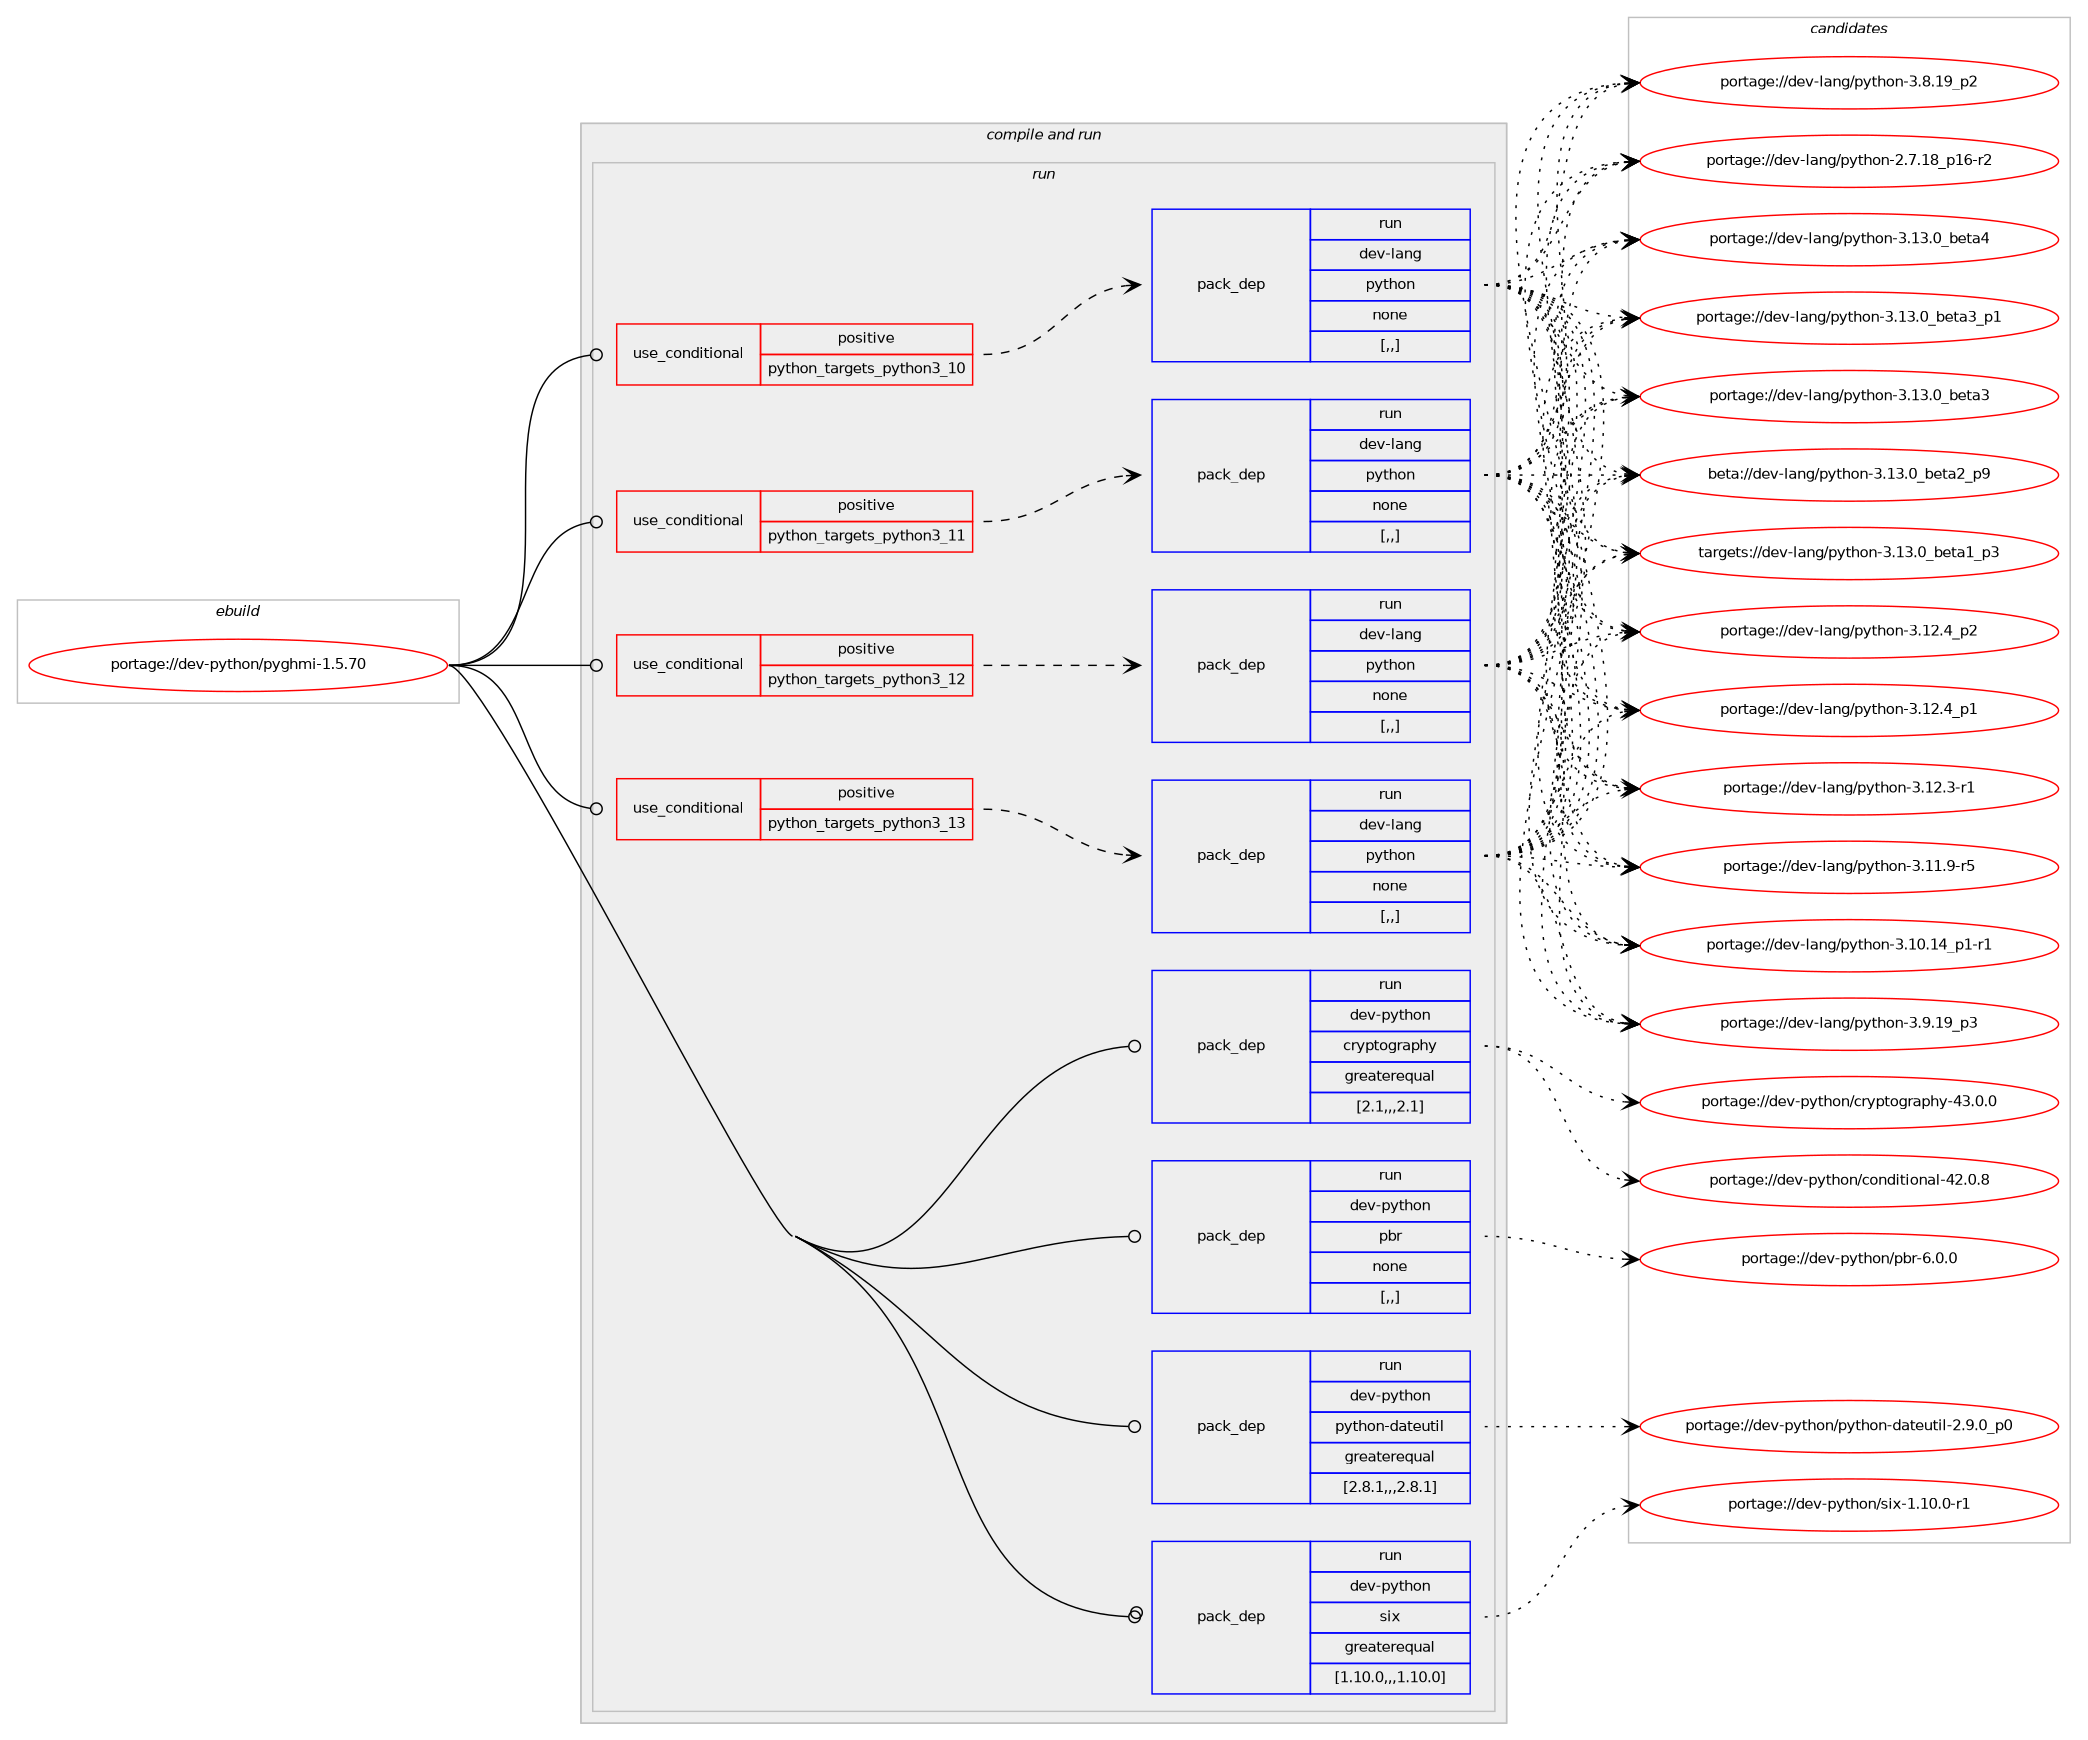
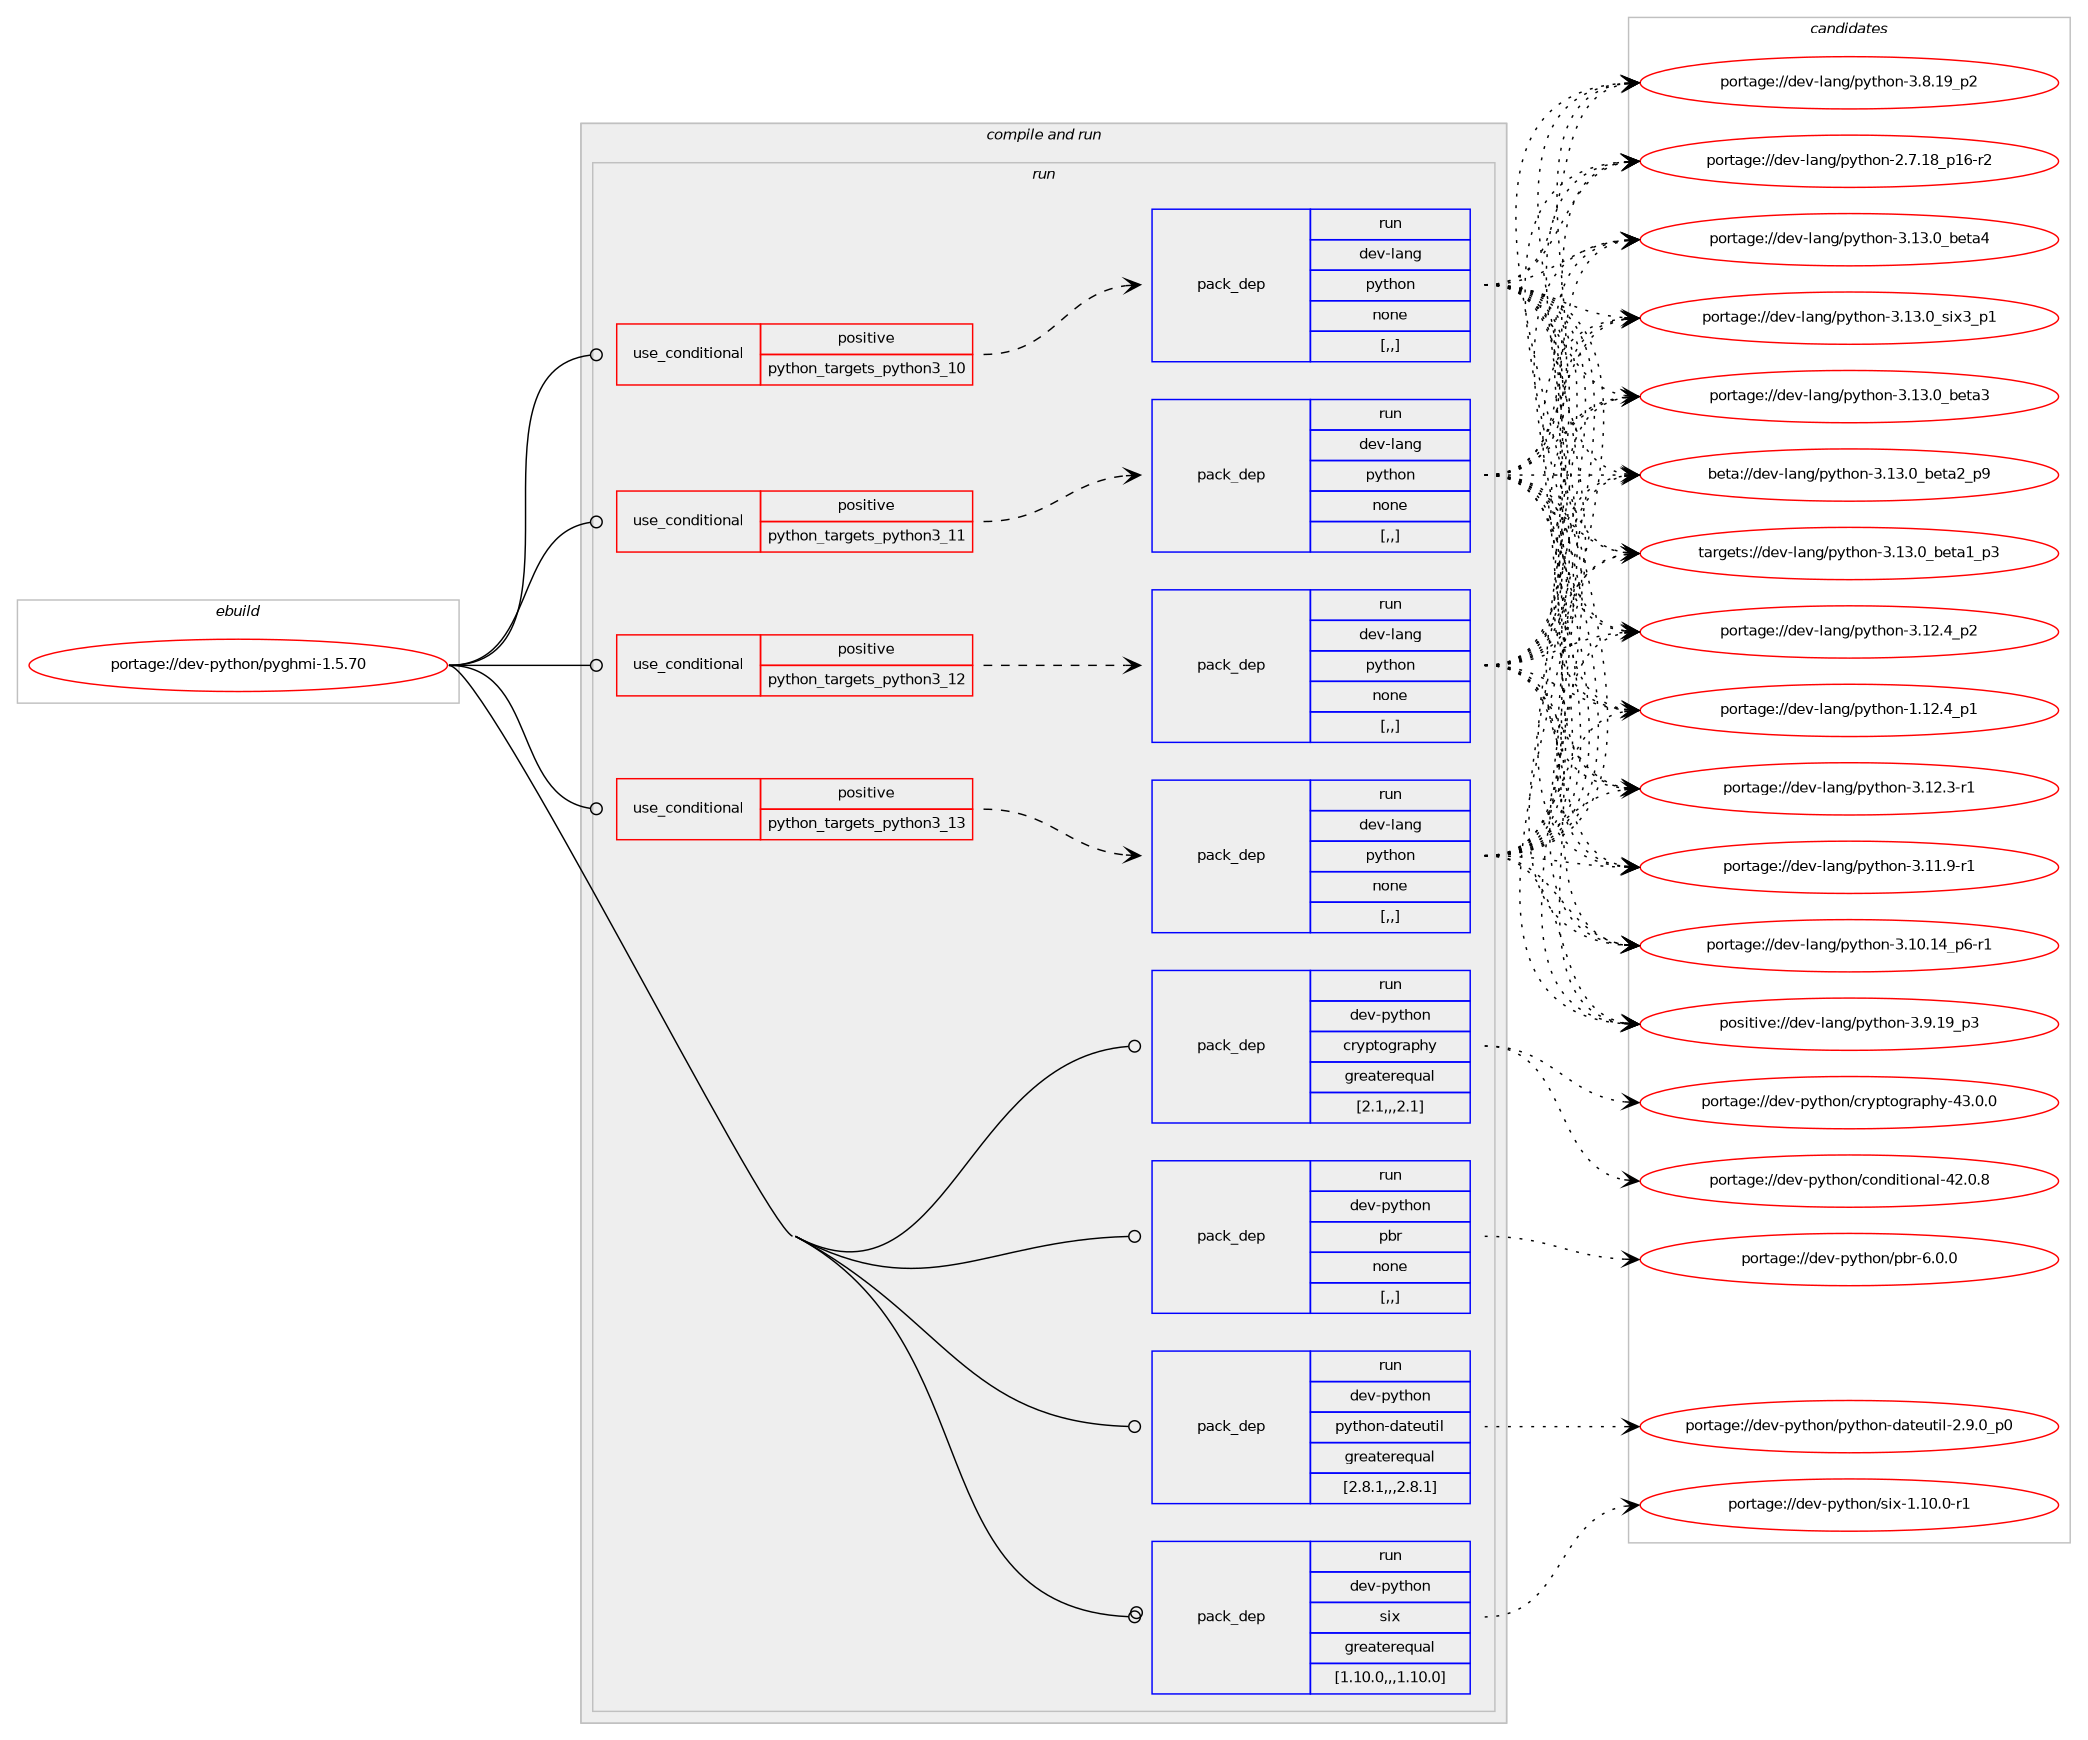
  digraph {
    compound=true
    concentrate=true
    fontname=Helvetica
    fontsize=10
    newrank=true
    rankdir=LR
    ranksep=1.5
    node [color=red fontname=Helvetica fontsize=10]
    edge [arrowhead=vee headport=w style=dotted tailport=e weight=100]
    n1 [label="portage://dev-python/pyghmi-1.5.70" width=4]
    n2 [color=blue label=<<TABLE BORDER="0" CELLBORDER="1" CELLSPACING="0" CELLPADDING="4" WIDTH="220"><TR><TD ROWSPAN="6" CELLPADDING="30">pack_dep</TD></TR><TR><TD WIDTH="110">run</TD></TR><TR><TD>dev-lang</TD></TR><TR><TD>python</TD></TR><TR><TD>none</TD></TR><TR><TD>[,,]</TD></TR></TABLE>> shape=none]
    n3 [label=<<TABLE BORDER="0" CELLBORDER="1" CELLSPACING="0" CELLPADDING="4"><TR><TD ROWSPAN="3" CELLPADDING="10">use_conditional</TD></TR><TR><TD>positive</TD></TR><TR><TD>python_targets_python3_10</TD></TR></TABLE>> shape=none]
    n4 [color=blue label=<<TABLE BORDER="0" CELLBORDER="1" CELLSPACING="0" CELLPADDING="4" WIDTH="220"><TR><TD ROWSPAN="6" CELLPADDING="30">pack_dep</TD></TR><TR><TD WIDTH="110">run</TD></TR><TR><TD>dev-lang</TD></TR><TR><TD>python</TD></TR><TR><TD>none</TD></TR><TR><TD>[,,]</TD></TR></TABLE>> shape=none]
    n5 [label=<<TABLE BORDER="0" CELLBORDER="1" CELLSPACING="0" CELLPADDING="4"><TR><TD ROWSPAN="3" CELLPADDING="10">use_conditional</TD></TR><TR><TD>positive</TD></TR><TR><TD>python_targets_python3_11</TD></TR></TABLE>> shape=none]
    n6 [color=blue label=<<TABLE BORDER="0" CELLBORDER="1" CELLSPACING="0" CELLPADDING="4" WIDTH="220"><TR><TD ROWSPAN="6" CELLPADDING="30">pack_dep</TD></TR><TR><TD WIDTH="110">run</TD></TR><TR><TD>dev-lang</TD></TR><TR><TD>python</TD></TR><TR><TD>none</TD></TR><TR><TD>[,,]</TD></TR></TABLE>> shape=none]
    n7 [label=<<TABLE BORDER="0" CELLBORDER="1" CELLSPACING="0" CELLPADDING="4"><TR><TD ROWSPAN="3" CELLPADDING="10">use_conditional</TD></TR><TR><TD>positive</TD></TR><TR><TD>python_targets_python3_12</TD></TR></TABLE>> shape=none]
    n8 [color=blue label=<<TABLE BORDER="0" CELLBORDER="1" CELLSPACING="0" CELLPADDING="4" WIDTH="220"><TR><TD ROWSPAN="6" CELLPADDING="30">pack_dep</TD></TR><TR><TD WIDTH="110">run</TD></TR><TR><TD>dev-lang</TD></TR><TR><TD>python</TD></TR><TR><TD>none</TD></TR><TR><TD>[,,]</TD></TR></TABLE>> shape=none]
    n9 [label=<<TABLE BORDER="0" CELLBORDER="1" CELLSPACING="0" CELLPADDING="4"><TR><TD ROWSPAN="3" CELLPADDING="10">use_conditional</TD></TR><TR><TD>positive</TD></TR><TR><TD>python_targets_python3_13</TD></TR></TABLE>> shape=none]
    n10 [color=blue label=<<TABLE BORDER="0" CELLBORDER="1" CELLSPACING="0" CELLPADDING="4" WIDTH="220"><TR><TD ROWSPAN="6" CELLPADDING="30">pack_dep</TD></TR><TR><TD WIDTH="110">run</TD></TR><TR><TD>dev-python</TD></TR><TR><TD>cryptography</TD></TR><TR><TD>greaterequal</TD></TR><TR><TD>[2.1,,,2.1]</TD></TR></TABLE>> shape=none]
    n11 [color=blue label=<<TABLE BORDER="0" CELLBORDER="1" CELLSPACING="0" CELLPADDING="4" WIDTH="220"><TR><TD ROWSPAN="6" CELLPADDING="30">pack_dep</TD></TR><TR><TD WIDTH="110">run</TD></TR><TR><TD>dev-python</TD></TR><TR><TD>pbr</TD></TR><TR><TD>none</TD></TR><TR><TD>[,,]</TD></TR></TABLE>> shape=none]
    n12 [color=blue label=<<TABLE BORDER="0" CELLBORDER="1" CELLSPACING="0" CELLPADDING="4" WIDTH="220"><TR><TD ROWSPAN="6" CELLPADDING="30">pack_dep</TD></TR><TR><TD WIDTH="110">run</TD></TR><TR><TD>dev-python</TD></TR><TR><TD>python-dateutil</TD></TR><TR><TD>greaterequal</TD></TR><TR><TD>[2.8.1,,,2.8.1]</TD></TR></TABLE>> shape=none]
    n13 [color=blue label=<<TABLE BORDER="0" CELLBORDER="1" CELLSPACING="0" CELLPADDING="4" WIDTH="220"><TR><TD ROWSPAN="6" CELLPADDING="30">pack_dep</TD></TR><TR><TD WIDTH="110">run</TD></TR><TR><TD>dev-python</TD></TR><TR><TD>six</TD></TR><TR><TD>greaterequal</TD></TR><TR><TD>[1.10.0,,,1.10.0]</TD></TR></TABLE>> shape=none]
    n14 [label="portage://dev-lang/python-3.13.0_beta4" width=4]
-   n15 [label="portage://dev-lang/python-3.13.0_beta3_p1" width=4]
+   n15 [label="portage://dev-lang/python-3.13.0_six3_p1" width=4]
    n16 [label="portage://dev-lang/python-3.13.0_beta3" width=4]
    n17 [label="beta://dev-lang/python-3.13.0_beta2_p9" width=4]
    n18 [label="targets://dev-lang/python-3.13.0_beta1_p3" width=4]
    n19 [label="portage://dev-lang/python-3.12.4_p2" width=4]
-   n20 [label="portage://dev-lang/python-3.12.4_p1" width=4]
+   n20 [label="portage://dev-lang/python-1.12.4_p1" width=4]
    n21 [label="portage://dev-lang/python-3.12.3-r1" width=4]
-   n22 [label="portage://dev-lang/python-3.11.9-r5" width=4]
-   n23 [label="portage://dev-lang/python-3.10.14_p1-r1" width=4]
-   n24 [label="portage://dev-lang/python-3.9.19_p3" width=4]
+   n22 [label="portage://dev-lang/python-3.11.9-r1" width=4]
+   n23 [label="portage://dev-lang/python-3.10.14_p6-r1" width=4]
+   n24 [label="positive://dev-lang/python-3.9.19_p3" width=4]
    n25 [label="portage://dev-lang/python-3.8.19_p2" width=4]
    n26 [label="portage://dev-lang/python-2.7.18_p16-r2" width=4]
    n27 [label="portage://dev-python/cryptography-43.0.0" width=4]
    n28 [label="portage://dev-python/conditional-42.0.8" width=4]
    n29 [label="portage://dev-python/python-dateutil-2.9.0_p0" width=4]
    n30 [label="portage://dev-python/pbr-6.0.0" width=4]
    n31 [label="portage://dev-python/six-1.10.0-r1" width=4]
    subgraph cluster_1 {
      color=gray
      label=<<i>ebuild</i>>
      n1
    }
    subgraph cluster_2 {
      color=gray
      label=<<i>dependencies</i>>
      subgraph cluster_3 {
        color=gray
        fillcolor="#eeeeee"
        label=<<i>compile</i>>
        style=filled
      }
      subgraph cluster_4 {
        color=gray
        fillcolor="#eeeeee"
        label=<<i>compile and run</i>>
        style=filled
      }
      subgraph cluster_5 {
        color=gray
        fillcolor="#eeeeee"
        label=<<i>run</i>>
        style=filled
        subgraph sub_6 {
          color=gray
          fillcolor="#eeeeee"
          label=<<i>run</i>>
          style=filled
          n3
          subgraph sub_7 {
            color=gray
            fillcolor="#eeeeee"
            label=<<i>run</i>>
            style=filled
            n2
          }
        }
        subgraph sub_8 {
          color=gray
          fillcolor="#eeeeee"
          label=<<i>run</i>>
          style=filled
          n5
          subgraph sub_9 {
            color=gray
            fillcolor="#eeeeee"
            label=<<i>run</i>>
            style=filled
            n4
          }
        }
        subgraph sub_10 {
          color=gray
          fillcolor="#eeeeee"
          label=<<i>run</i>>
          style=filled
          n7
          subgraph sub_11 {
            color=gray
            fillcolor="#eeeeee"
            label=<<i>run</i>>
            style=filled
            n6
          }
        }
        subgraph sub_12 {
          color=gray
          fillcolor="#eeeeee"
          label=<<i>run</i>>
          style=filled
          n9
          subgraph sub_13 {
            color=gray
            fillcolor="#eeeeee"
            label=<<i>run</i>>
            style=filled
            n8
          }
        }
        subgraph sub_14 {
          color=gray
          fillcolor="#eeeeee"
          label=<<i>run</i>>
          style=filled
          n10
        }
        subgraph sub_15 {
          color=gray
          fillcolor="#eeeeee"
          label=<<i>run</i>>
          style=filled
          n11
        }
        subgraph sub_16 {
          color=gray
          fillcolor="#eeeeee"
          label=<<i>run</i>>
          style=filled
          n12
        }
        subgraph sub_17 {
          color=gray
          fillcolor="#eeeeee"
          label=<<i>run</i>>
          style=filled
          n13
        }
      }
    }
    subgraph cluster_18 {
      color=gray
      label=<<i>candidates</i>>
      rank=same
      subgraph sub_19 {
        color=black
        label=<<i>candidates</i>>
        nodesep=1
        rank=same
        n14
        n15
        n16
        n17
        n18
        n19
        n20
        n21
        n22
        n23
        n24
        n25
        n26
      }
      subgraph sub_20 {
        color=black
        label=<<i>candidates</i>>
        nodesep=1
        rank=same
        n14
        n15
        n16
        n17
        n18
        n19
        n20
        n21
        n22
        n23
        n24
        n25
        n26
      }
      subgraph sub_21 {
        color=black
        label=<<i>candidates</i>>
        nodesep=1
        rank=same
        n14
        n15
        n16
        n17
        n18
        n19
        n20
        n21
        n22
        n23
        n24
        n25
        n26
      }
      subgraph sub_22 {
        color=black
        label=<<i>candidates</i>>
        nodesep=1
        rank=same
        n14
        n15
        n16
        n17
        n18
        n19
        n20
        n21
        n22
        n23
        n24
        n25
        n26
      }
      subgraph sub_23 {
        color=black
        label=<<i>candidates</i>>
        nodesep=1
        rank=same
        n27
        n28
      }
      subgraph sub_24 {
        color=black
        label=<<i>candidates</i>>
        nodesep=1
        rank=same
        n29
      }
      subgraph sub_25 {
        color=black
        label=<<i>candidates</i>>
        nodesep=1
        rank=same
        n30
      }
      subgraph sub_26 {
        color=black
        label=<<i>candidates</i>>
        nodesep=1
        rank=same
        n31
      }
    }
    n1 -> n3 [arrowhead=odot style=solid weight=20]
    n1 -> n5 [arrowhead=odot style=solid weight=20]
    n1 -> n7 [arrowhead=odot style=solid weight=20]
    n1 -> n9 [arrowhead=odot style=solid weight=20]
    n1 -> n10 [arrowhead=odot style=solid weight=20]
    n1 -> n11 [arrowhead=odot style=solid weight=20]
    n1 -> n12 [arrowhead=odot style=solid weight=20]
    n1 -> n13 [arrowhead=odot style=solid weight=20]
    n2 -> n14
    n2 -> n15
    n2 -> n16
    n2 -> n17
    n2 -> n18
    n2 -> n19
    n2 -> n20
    n2 -> n21
    n2 -> n22
    n2 -> n23
    n2 -> n24
    n2 -> n25
    n2 -> n26
    n3 -> n2 [style=dashed weight=20]
    n4 -> n14
    n4 -> n15
    n4 -> n16
    n4 -> n17
    n4 -> n18
    n4 -> n19
    n4 -> n20
    n4 -> n21
    n4 -> n22
    n4 -> n23
    n4 -> n24
    n4 -> n25
    n4 -> n26
    n5 -> n4 [style=dashed weight=20]
    n6 -> n14
    n6 -> n15
    n6 -> n16
    n6 -> n17
    n6 -> n18
    n6 -> n19
    n6 -> n20
    n6 -> n21
    n6 -> n22
    n6 -> n23
    n6 -> n24
    n6 -> n25
    n6 -> n26
    n7 -> n6 [style=dashed weight=20]
    n8 -> n14
    n8 -> n15
    n8 -> n16
    n8 -> n17
    n8 -> n18
    n8 -> n19
    n8 -> n20
    n8 -> n21
    n8 -> n22
    n8 -> n23
    n8 -> n24
    n8 -> n25
    n8 -> n26
    n9 -> n8 [style=dashed weight=20]
    n10 -> n27
    n10 -> n28
    n11 -> n30
    n12 -> n29
    n13 -> n31
  }
